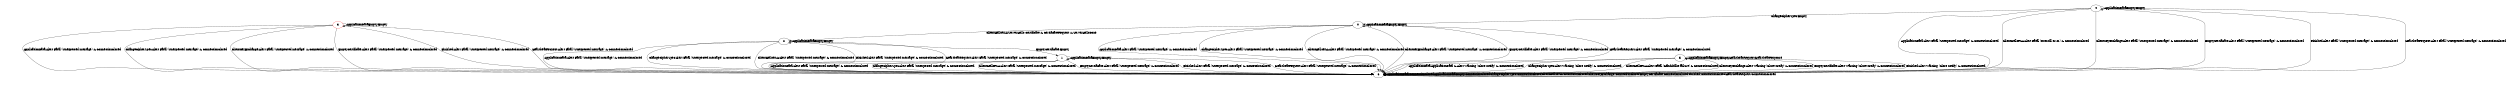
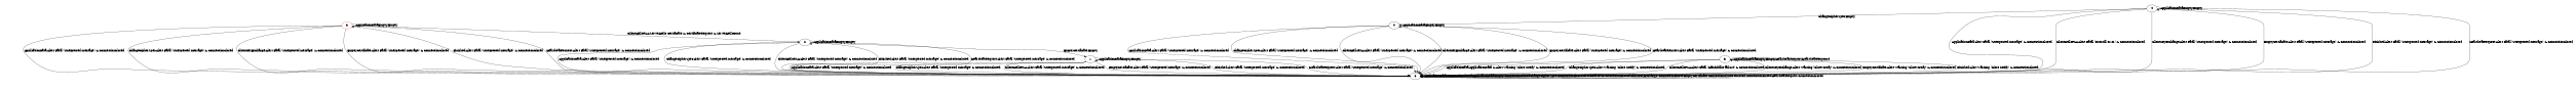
  digraph {
    3 [color=red]
    2
    6
    1
    0
    5
    4
    3 -> 3 [label="ApplicationDataEmpty/Empty"]
-   0 -> 2 [label="ClientHelloRSA/ServerHello Certificate & CertificateRequest & ServerHelloDone"]
+   3 -> 2 [label="ClientHelloRSA/ServerHello Certificate & CertificateRequest & ServerHelloDone"]
    3 -> 6 [label="ApplicationData/Alert Fatal (Unexpected message) & ConnectionClosed"]
    3 -> 6 [label="ChangeCipherSpec/Alert Fatal (Unexpected message) & ConnectionClosed"]
    3 -> 6 [label="ClientKeyExchange/Alert Fatal (Unexpected message) & ConnectionClosed"]
    3 -> 6 [label="EmptyCertificate/Alert Fatal (Unexpected message) & ConnectionClosed"]
    3 -> 6 [label="Finished/Alert Fatal (Unexpected message) & ConnectionClosed"]
    3 -> 6 [label="HeartbeatRequest/Alert Fatal (Unexpected message) & ConnectionClosed"]
    2 -> 2 [label="ApplicationDataEmpty/Empty"]
    2 -> 6 [label="ApplicationData/Alert Fatal (Unexpected message) & ConnectionClosed"]
    2 -> 6 [label="ChangeCipherSpec/Alert Fatal (Unexpected message) & ConnectionClosed"]
    2 -> 6 [label="ClientHelloRSA/Alert Fatal (Unexpected message) & ConnectionClosed"]
    2 -> 6 [label="Finished/Alert Fatal (Unexpected message) & ConnectionClosed"]
    2 -> 6 [label="HeartbeatRequest/Alert Fatal (Unexpected message) & ConnectionClosed"]
    2 -> 1 [label="EmptyCertificate/Empty"]
    6 -> 6 [label="ApplicationData/ConnectionClosed"]
    6 -> 6 [label="ApplicationDataEmpty/ConnectionClosed"]
    6 -> 6 [label="ChangeCipherSpec/ConnectionClosed"]
    6 -> 6 [label="ClientHelloRSA/ConnectionClosed"]
    6 -> 6 [label="ClientKeyExchange/ConnectionClosed"]
    6 -> 6 [label="EmptyCertificate/ConnectionClosed"]
    6 -> 6 [label="Finished/ConnectionClosed"]
    6 -> 6 [label="HeartbeatRequest/ConnectionClosed"]
    1 -> 6 [label="ApplicationData/Alert Fatal (Unexpected message) & ConnectionClosed"]
    1 -> 6 [label="ChangeCipherSpec/Alert Fatal (Unexpected message) & ConnectionClosed"]
    1 -> 6 [label="ClientHelloRSA/Alert Fatal (Unexpected message) & ConnectionClosed"]
    1 -> 6 [label="EmptyCertificate/Alert Fatal (Unexpected message) & ConnectionClosed"]
    1 -> 6 [label="Finished/Alert Fatal (Unexpected message) & ConnectionClosed"]
    1 -> 6 [label="HeartbeatRequest/Alert Fatal (Unexpected message) & ConnectionClosed"]
    1 -> 1 [label="ApplicationDataEmpty/Empty"]
    0 -> 6 [label="ApplicationData/Alert Fatal (Unexpected message) & ConnectionClosed"]
    0 -> 6 [label="ChangeCipherSpec/Alert Fatal (Unexpected message) & ConnectionClosed"]
    0 -> 6 [label="ClientHelloRSA/Alert Fatal (Unexpected message) & ConnectionClosed"]
    0 -> 6 [label="ClientKeyExchange/Alert Fatal (Unexpected message) & ConnectionClosed"]
    0 -> 6 [label="EmptyCertificate/Alert Fatal (Unexpected message) & ConnectionClosed"]
    0 -> 6 [label="HeartbeatRequest/Alert Fatal (Unexpected message) & ConnectionClosed"]
    0 -> 0 [label="ApplicationDataEmpty/Empty"]
    5 -> 6 [label="ApplicationData/ApplicationData & Alert Warning (Close notify) & ConnectionClosed"]
    5 -> 6 [label="ChangeCipherSpec/Alert Warning (Close notify) & ConnectionClosed"]
    5 -> 6 [label="ClientHelloRSA/Alert Fatal (Handshake failure) & ConnectionClosed"]
    5 -> 6 [label="ClientKeyExchange/Alert Warning (Close notify) & ConnectionClosed"]
    5 -> 6 [label="EmptyCertificate/Alert Warning (Close notify) & ConnectionClosed"]
    5 -> 6 [label="Finished/Alert Warning (Close notify) & ConnectionClosed"]
    5 -> 5 [label="ApplicationDataEmpty/Empty"]
    5 -> 5 [label="HeartbeatRequest/HeartbeatResponse"]
    4 -> 6 [label="ApplicationData/Alert Fatal (Unexpected message) & ConnectionClosed"]
    4 -> 6 [label="ClientHelloRSA/Alert Fatal (Internal error) & ConnectionClosed"]
    4 -> 6 [label="ClientKeyExchange/Alert Fatal (Unexpected message) & ConnectionClosed"]
    4 -> 6 [label="EmptyCertificate/Alert Fatal (Unexpected message) & ConnectionClosed"]
    4 -> 6 [label="Finished/Alert Fatal (Unexpected message) & ConnectionClosed"]
    4 -> 6 [label="HeartbeatRequest/Alert Fatal (Unexpected message) & ConnectionClosed"]
    4 -> 0 [label="ChangeCipherSpec/Empty"]
    4 -> 4 [label="ApplicationDataEmpty/Empty"]
  }
